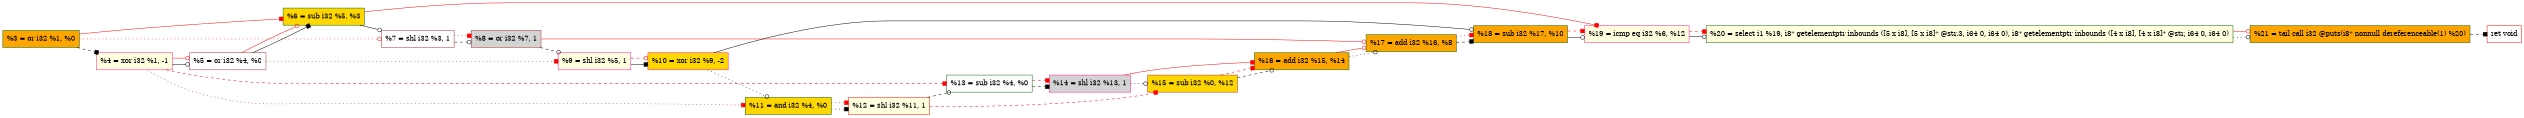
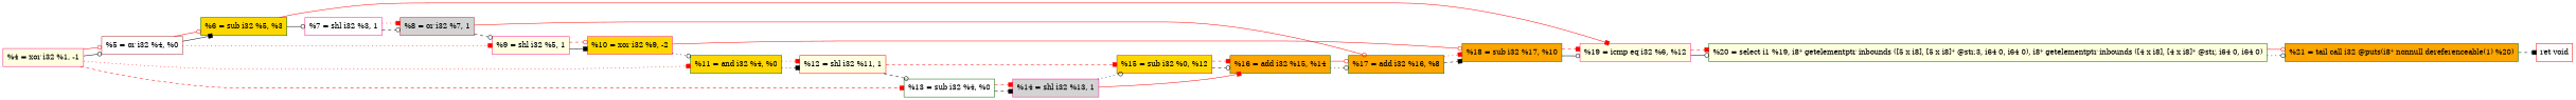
  digraph {
    rankdir=LR
    node [color=darkgreen fillcolor=orange shape=record style=filled]
    edge [arrowhead=box style=dashed color=red]
-   n1 [label="  %3 = or i32 %1, %0"]
    n2 [color=deeppink fillcolor=lightyellow label="  %4 = xor i32 %1, -1"]
    n3 [fillcolor=gold label="  %6 = sub i32 %5, %3"]
-   n4 [color=brown fillcolor=white label="  %7 = shl i32 %3, 1"]
+   n4 [color=deeppink fillcolor=white label="  %7 = shl i32 %3, 1"]
    n5 [color=brown fillcolor=white label="  %5 = or i32 %4, %0"]
    n6 [fillcolor=gold label="  %11 = and i32 %4, %0"]
    n7 [fillcolor=white label="  %13 = sub i32 %4, %0"]
    n8 [color=deeppink fillcolor=lightyellow label="%19 = icmp eq i32 %6, %12"]
    n9 [color=brown fillcolor=lightgrey label="  %8 = or i32 %7, 1"]
    n10 [color=deeppink fillcolor=lightyellow label="  %9 = shl i32 %5, 1"]
    n11 [color=red fillcolor=lightyellow label="  %12 = shl i32 %11, 1"]
    n12 [color=deeppink fillcolor=lightgrey label="  %14 = shl i32 %13, 1"]
    n13 [color=deeppink fillcolor=gold label="  %10 = xor i32 %9, -2"]
    n14 [fillcolor=lightyellow label="  %20 = select i1 %19, i8* getelementptr inbounds ([5 x i8], [5 x i8]* @str.3, i64 0, i64 0), i8* getelementptr inbounds ([4 x i8], [4 x i8]* @str, i64 0, i64 0)"]
    n15 [label="  %17 = add i32 %16, %8"]
    n16 [label="  %18 = sub i32 %17, %10"]
    n17 [color=brown fillcolor=gold label="  %15 = sub i32 %0, %12"]
    n18 [label="  %16 = add i32 %15, %14"]
    n19 [label="  %21 = tail call i32 @puts(i8* nonnull dereferenceable(1) %20)"]
    n20 [color=red fillcolor=white label="  ret void"]
-   n1 -> n2 [color=""]
-   n1 -> n3 [style=solid]
-   n1 -> n4 [arrowhead=odot style=dotted]
    n2 -> n5 [arrowhead=odot style=solid color=""]
    n2 -> n5 [arrowhead=odot style=solid]
    n2 -> n6 [style=dotted]
    n2 -> n7
    n3 -> n4 [arrowhead=odot style=solid color=""]
    n3 -> n8 [style=solid]
    n4 -> n9 [arrowhead=odot color=""]
    n4 -> n9 [style=dotted]
    n5 -> n3 [style=solid color=""]
    n5 -> n3 [arrowhead=odot style=solid]
    n5 -> n10 [style=dotted]
    n6 -> n11 [style=dotted color=""]
    n6 -> n11 [style=dotted]
    n7 -> n12 [color=""]
    n7 -> n12
    n8 -> n14 [arrowhead=odot style=solid color=""]
    n8 -> n14
    n9 -> n10 [arrowhead=odot color=""]
    n9 -> n15 [arrowhead=odot style=solid]
    n10 -> n13 [style=solid color=""]
    n10 -> n13 [arrowhead=odot]
    n11 -> n7 [arrowhead=odot color=""]
    n11 -> n17
    n12 -> n17 [arrowhead=odot style=dotted color=""]
    n12 -> n18 [style=solid]
    n13 -> n6 [arrowhead=odot style=dotted color=""]
-   n13 -> n16 [arrowhead=odot color=black style=solid]
+   n13 -> n16 [arrowhead=odot style=solid]
    n14 -> n19 [arrowhead=odot style=dotted color=""]
    n14 -> n19 [arrowhead=odot style=solid]
    n15 -> n16 [color=""]
    n15 -> n16 [style=dotted]
    n16 -> n8 [arrowhead=odot style=solid color=""]
    n16 -> n8
    n17 -> n18 [arrowhead=odot color=""]
    n17 -> n18
    n18 -> n15 [arrowhead=odot style=dotted color=""]
    n18 -> n15 [arrowhead=odot style=solid]
    n19 -> n20 [color=""]
  }
